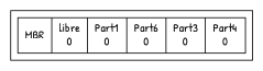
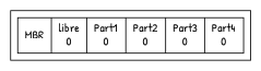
  digraph {
    rankdir=LR
    fontname="Patrick Hand"
-   n1 [label="{MBR|libre\n0|Part1\n0|Part6\n0|Part3\n0|Part4\n0}" shape=record fontname="Patrick Hand"]
+   n1 [label="{MBR|libre\n0|Part1\n0|Part2\n0|Part3\n0|Part4\n0}" shape=record fontname="Patrick Hand"]
    subgraph cluster_1 {
      n1
    }
  }
